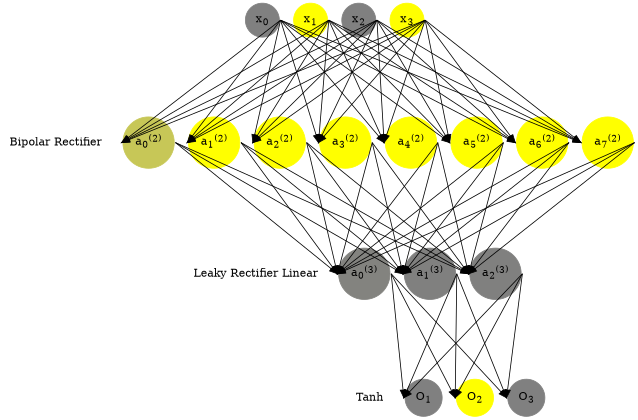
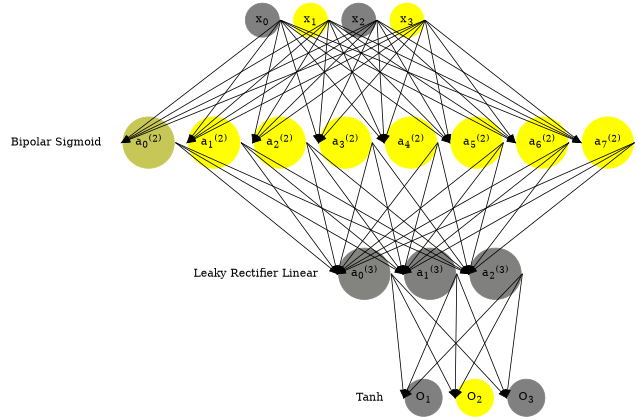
  digraph {
    rankdir=TB
    ranksep=1.4
    splines=false
    node [color="0.1667, 0.0, 0.5" fillcolor="0.1667, 0.0, 0.5" shape=circle style=filled]
    edge [headport=w style=solid tailport=e]
    n1 [label=<x<sub>0</sub>>]
    n2 [color="0.1667, 1.0, 1.0" fillcolor="0.1667, 1.0, 1.0" label=<x<sub>1</sub>>]
    n3 [label=<x<sub>2</sub>>]
    n4 [color="0.1667, 1.0, 1.0" fillcolor="0.1667, 1.0, 1.0" label=<x<sub>3</sub>>]
    n5 [color="0.1667, 0.561621, 0.780810" fillcolor="0.1667, 0.561621, 0.780810" label=<a<sub>0</sub><sup>(2)</sup>>]
    n6 [color="0.1667, 0.999010, 0.999505" fillcolor="0.1667, 0.999010, 0.999505" label=<a<sub>1</sub><sup>(2)</sup>>]
    n7 [color="0.1667, 0.994941, 0.997471" fillcolor="0.1667, 0.994941, 0.997471" label=<a<sub>2</sub><sup>(2)</sup>>]
    n8 [color="0.1667, 0.999516, 0.999758" fillcolor="0.1667, 0.999516, 0.999758" label=<a<sub>3</sub><sup>(2)</sup>>]
    n9 [color="0.1667, 0.999176, 0.999588" fillcolor="0.1667, 0.999176, 0.999588" label=<a<sub>4</sub><sup>(2)</sup>>]
    n10 [color="0.1667, 1.000000, 1.000000" fillcolor="0.1667, 1.000000, 1.000000" label=<a<sub>5</sub><sup>(2)</sup>>]
    n11 [color="0.1667, 1.000000, 1.000000" fillcolor="0.1667, 1.000000, 1.000000" label=<a<sub>6</sub><sup>(2)</sup>>]
    n12 [color="0.1667, 0.999488, 0.999744" fillcolor="0.1667, 0.999488, 0.999744" label=<a<sub>7</sub><sup>(2)</sup>>]
    n13 [color="0.1667, 0.027177, 0.513589" fillcolor="0.1667, 0.027177, 0.513589" label=<a<sub>0</sub><sup>(3)</sup>>]
    n14 [color="0.1667, 0.002201, 0.501100" fillcolor="0.1667, 0.002201, 0.501100" label=<a<sub>1</sub><sup>(3)</sup>>]
    n15 [color="0.1667, 0.001688, 0.500844" fillcolor="0.1667, 0.001688, 0.500844" label=<a<sub>2</sub><sup>(3)</sup>>]
    n16 [label=<O<sub>1</sub>>]
    n17 [color="0.1667, 1.0, 1.0" fillcolor="0.1667, 1.0, 1.0" label=<O<sub>2</sub>>]
    n18 [label=<O<sub>3</sub>>]
-   n19 [label="Bipolar Rectifier" shape=plaintext color="" fillcolor="" style=""]
+   n19 [label="Bipolar Sigmoid" shape=plaintext color="" fillcolor="" style=""]
    n20 [label="Leaky Rectifier Linear" shape=plaintext color="" fillcolor="" style=""]
    n21 [label=Tanh shape=plaintext color="" fillcolor="" style=""]
    subgraph sub_1 {
      n1
    }
    subgraph sub_2 {
      n2
    }
    subgraph sub_3 {
      n3
    }
    subgraph sub_4 {
      n4
    }
    subgraph sub_5 {
      n5
    }
    subgraph sub_6 {
      n6
    }
    subgraph sub_7 {
      n7
    }
    subgraph sub_8 {
      n8
    }
    subgraph sub_9 {
      n9
    }
    subgraph sub_10 {
      n10
    }
    subgraph sub_11 {
      n11
    }
    subgraph sub_12 {
      n12
    }
    subgraph sub_13 {
      n13
    }
    subgraph sub_14 {
      n14
    }
    subgraph sub_15 {
      n15
    }
    subgraph sub_16 {
      n16
    }
    subgraph sub_17 {
      n17
    }
    subgraph sub_18 {
      n18
    }
    subgraph sub_19 {
      rank=same
      n1
      n2
      n3
      n4
    }
    subgraph sub_20 {
      rank=same
      n5
      n6
      n7
      n8
      n9
      n10
      n11
      n12
    }
    subgraph sub_21 {
      rank=same
      n13
      n14
      n15
    }
    subgraph sub_22 {
      rank=same
      n16
      n17
      n18
    }
    subgraph sub_23 {
      rank=same
      n5
      n19
    }
    subgraph sub_24 {
      rank=same
      n13
      n20
    }
    subgraph sub_25 {
      rank=same
      n16
      n21
    }
    n1 -> n2 [style=invis]
    n1 -> n5
    n1 -> n6
    n1 -> n7
    n1 -> n8
    n1 -> n9
    n1 -> n10
    n1 -> n11
    n1 -> n12
    n2 -> n3 [style=invis]
    n2 -> n5
    n2 -> n6
    n2 -> n7
    n2 -> n8
    n2 -> n9
    n2 -> n10
    n2 -> n11
    n2 -> n12
    n3 -> n4 [style=invis]
    n3 -> n5
    n3 -> n6
    n3 -> n7
    n3 -> n8
    n3 -> n9
    n3 -> n10
    n3 -> n11
    n3 -> n12
    n4 -> n5
    n4 -> n6
    n4 -> n7
    n4 -> n8
    n4 -> n9
    n4 -> n10
    n4 -> n11
    n4 -> n12
    n5 -> n6 [style=invis]
    n5 -> n13
    n5 -> n14
    n5 -> n15
    n6 -> n7 [style=invis]
    n6 -> n13
    n6 -> n14
    n6 -> n15
    n7 -> n8 [style=invis]
    n7 -> n13
    n7 -> n14
    n7 -> n15
    n8 -> n9 [style=invis]
    n8 -> n13
    n8 -> n14
    n8 -> n15
    n9 -> n10 [style=invis]
    n9 -> n13
    n9 -> n14
    n9 -> n15
    n10 -> n11 [style=invis]
    n10 -> n13
    n10 -> n14
    n10 -> n15
    n11 -> n12 [style=invis]
    n11 -> n13
    n11 -> n14
    n11 -> n15
    n12 -> n13
    n12 -> n14
    n12 -> n15
    n13 -> n14 [style=invis]
    n13 -> n16
    n13 -> n17
    n13 -> n18
    n14 -> n15 [style=invis]
    n14 -> n16
    n14 -> n17
    n14 -> n18
    n15 -> n16
    n15 -> n17
    n15 -> n18
    n16 -> n17 [style=invis]
    n17 -> n18 [style=invis]
    n19 -> n5 [style=invis]
    n20 -> n13 [style=invis]
    n21 -> n16 [style=invis]
  }
